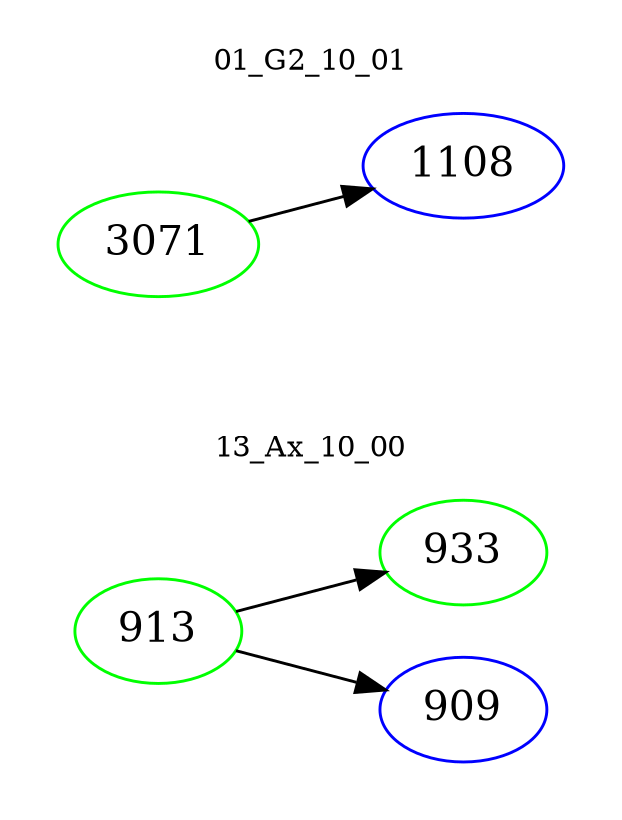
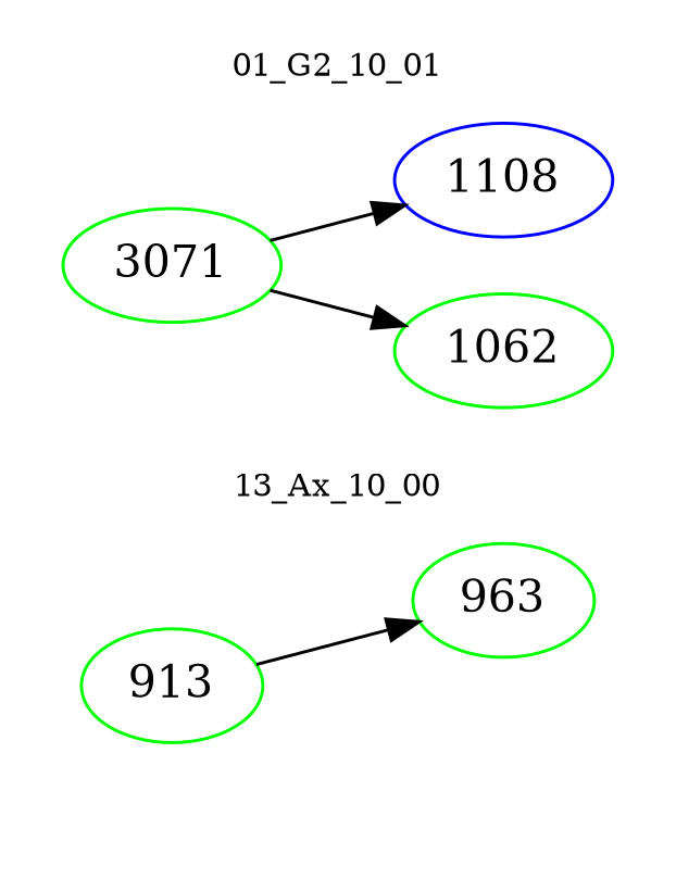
  digraph {
    rankdir=LR
    node [color=green]
    edge [color=black]
    n1 [label=913]
-   n2 [color=blue label=909]
-   n3 [label=933]
+   n3 [label=963]
    n4 [label=3071]
+   n5 [label=1062]
    n6 [color=blue label=1108]
    subgraph cluster_1 {
      color=white
      fontsize=10
      label="13_Ax_10_00"
      n1
-     n2
      n3
    }
    subgraph cluster_2 {
      color=white
      fontsize=10
      label="01_G2_10_01"
      n4
+     n5
      n6
    }
-   n1 -> n2
    n1 -> n3
+   n4 -> n5
    n4 -> n6
  }
